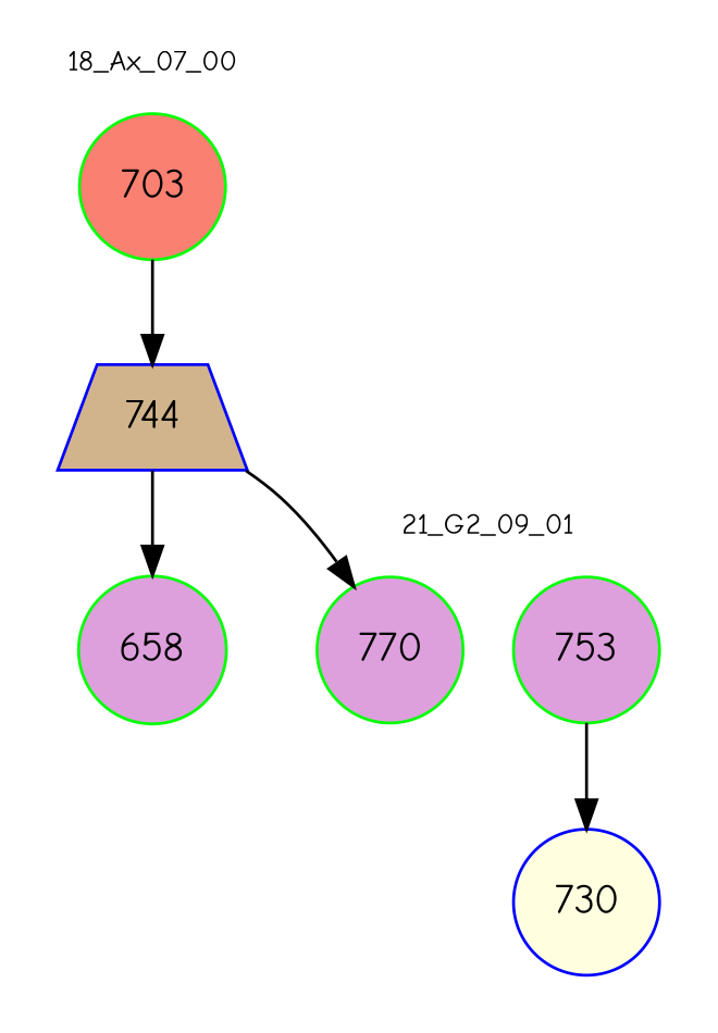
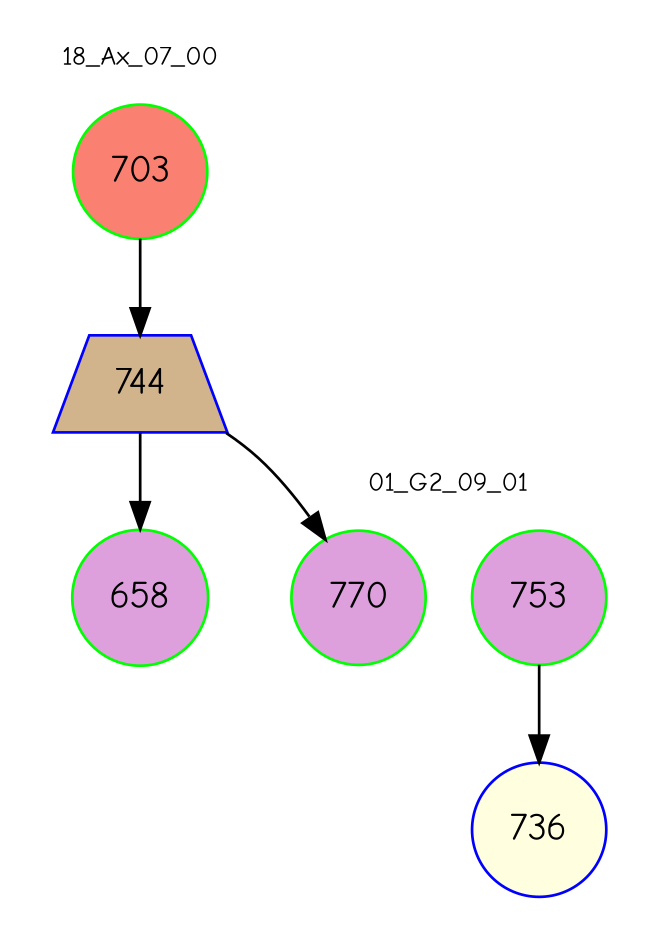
  digraph {
    fontname="Comic Neue"
    node [color=green fillcolor=plum fontname="Comic Neue" shape=circle style=filled]
    edge [color=black fontname="Comic Neue"]
    n1 [fillcolor=salmon label=703]
    n2 [color=blue fillcolor=tan label=744 shape=trapezium]
    n3 [label=658]
    n4 [label=753]
-   n5 [color=blue fillcolor=lightyellow label=730]
+   n5 [color=blue fillcolor=lightyellow label=736]
    n6 [label=770]
    subgraph cluster_1 {
      color=white
      fontsize=10
      label="18_Ax_07_00"
      n1
      n2
      n3
    }
    subgraph cluster_2 {
      color=white
      fontsize=10
-     label="21_G2_09_01"
+     label="01_G2_09_01"
      n4
      n5
      n6
    }
    n1 -> n2
    n2 -> n3
    n2 -> n6
    n4 -> n5
  }
